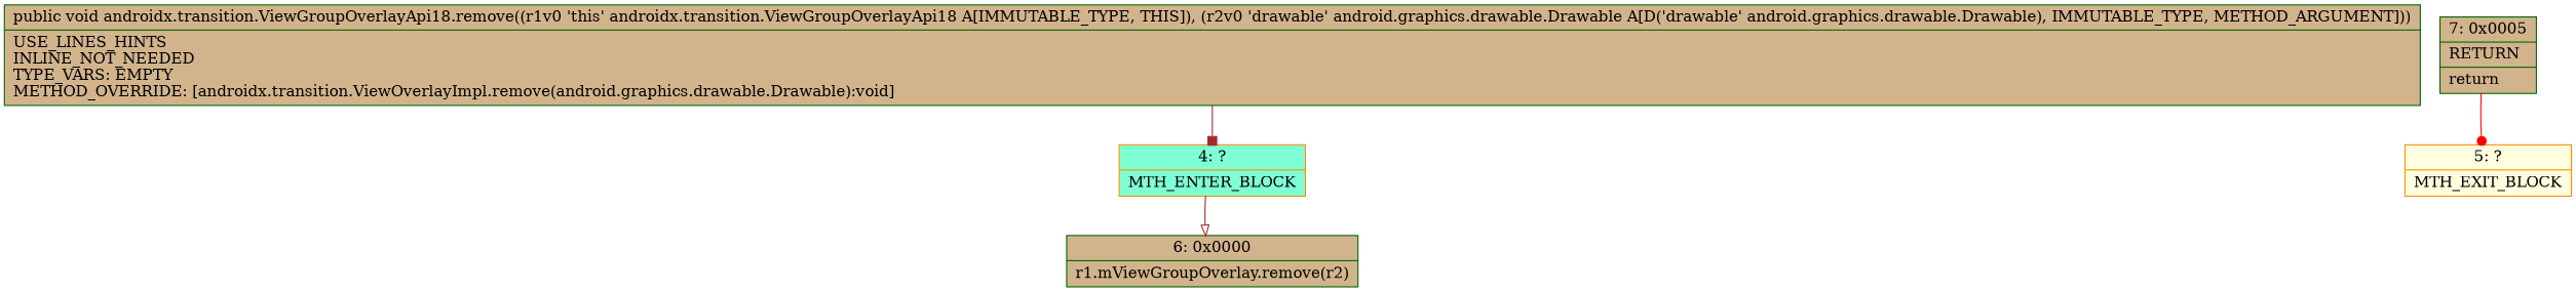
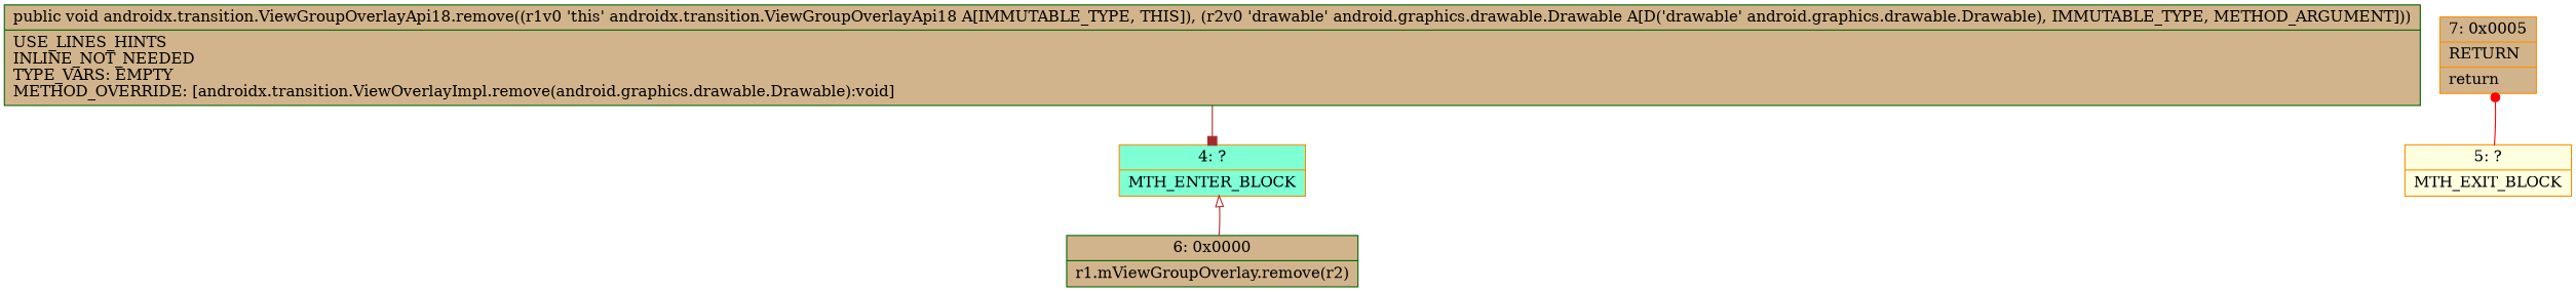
  digraph {
    node [color=darkgreen fillcolor=tan shape=record style=filled]
    edge [color=brown]
    n1 [color=darkorange fillcolor=aquamarine label="{4\:\ ?|MTH_ENTER_BLOCK\l}"]
    n2 [label="{6\:\ 0x0000|r1.mViewGroupOverlay.remove(r2)\l}"]
-   n3 [label="{7\:\ 0x0005|RETURN\l|return\l}"]
+   n3 [color=darkorange label="{7\:\ 0x0005|RETURN\l|return\l}"]
    n4 [color=darkorange fillcolor=lightyellow label="{5\:\ ?|MTH_EXIT_BLOCK\l}"]
    n5 [label="{public void androidx.transition.ViewGroupOverlayApi18.remove((r1v0 'this' androidx.transition.ViewGroupOverlayApi18 A[IMMUTABLE_TYPE, THIS]), (r2v0 'drawable' android.graphics.drawable.Drawable A[D('drawable' android.graphics.drawable.Drawable), IMMUTABLE_TYPE, METHOD_ARGUMENT]))  | USE_LINES_HINTS\lINLINE_NOT_NEEDED\lTYPE_VARS: EMPTY\lMETHOD_OVERRIDE: [androidx.transition.ViewOverlayImpl.remove(android.graphics.drawable.Drawable):void]\l}"]
-   n1 -> n2 [arrowhead=onormal]
-   n3 -> n4 [arrowhead=dot color=red]
+   n2 -> n1 [arrowhead=onormal]
+   n4 -> n3 [arrowhead=dot color=red]
    n5 -> n1 [arrowhead=box]
  }
